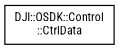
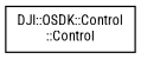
  digraph {
    rankdir=LR
    fontname="Roboto Condensed"
-   n1 [color=black fillcolor=white fontname="Roboto Condensed" fontsize=10 height=0.2 label="DJI::OSDK::Control\l::CtrlData" shape=record style=filled width=0.4]
+   n1 [color=black fillcolor=white fontname="Roboto Condensed" fontsize=10 height=0.2 label="DJI::OSDK::Control\l::Control" shape=record style=filled width=0.4]
  }
